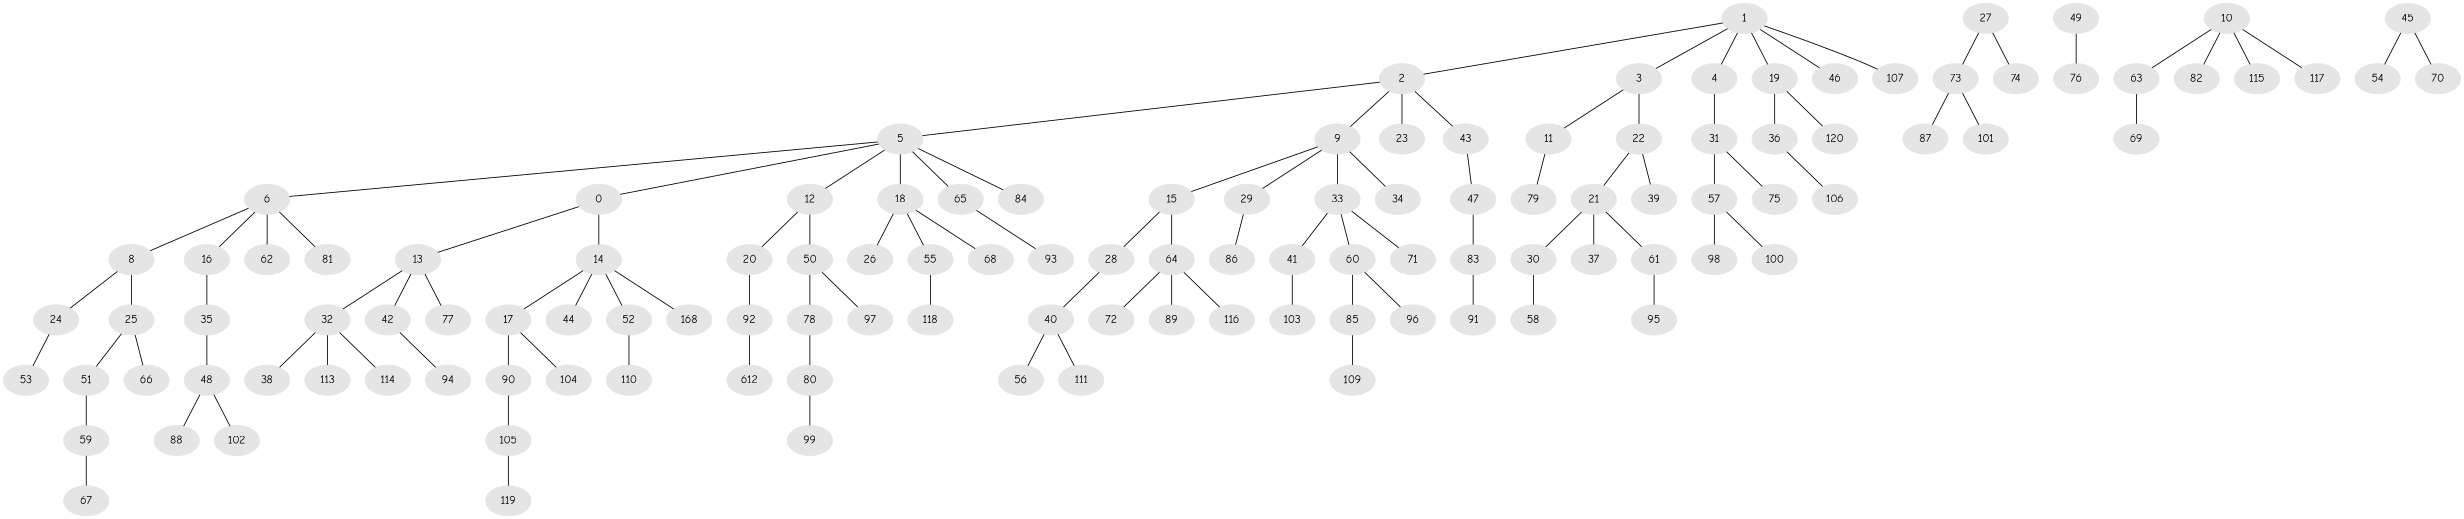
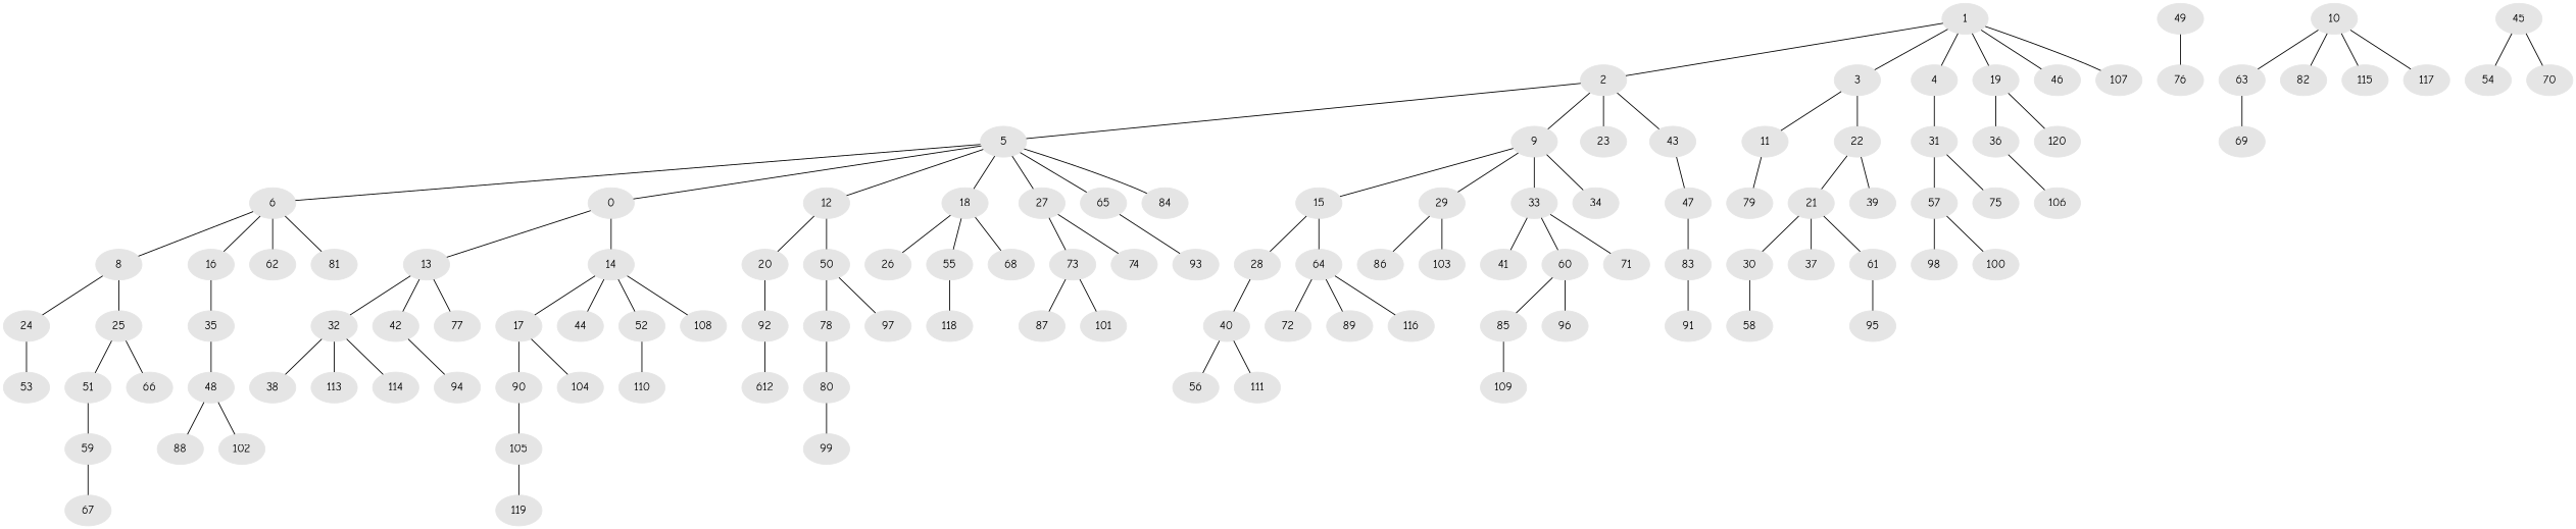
  graph {
    fontname="Comic Neue"
    node [color=gray90 fontname="Comic Neue" style=filled]
    edge [fontname="Comic Neue"]
    1
    2
    3
    4
    19
    46
    107
    5
    9
    23
    43
    11
    22
    31
    36
    120
    6
    n18 [label=0]
    12
    18
    27
    65
    84
    15
    29
    33
    34
    47
    49
    76
    10
    63
    82
    115
    117
    79
    21
    39
    57
    75
    8
    16
    62
    81
    13
    14
    20
    50
    26
    55
    68
    73
    74
    93
    24
    25
    35
    32
    42
    77
    17
    44
    52
-   108 [label=168]
+   108
    53
    51
    66
    28
    64
    86
    41
    60
    71
    69
    30
    37
    61
    92
    78
    97
    38
    113
    114
    94
    90
    104
    110
    40
    72
    89
    116
    48
    105
    118
    106
    n96 [label=612]
    58
    95
    59
    87
    101
    56
    111
    98
    100
    103
    85
    96
    88
    102
    45
    54
    70
    83
    91
    80
    67
    109
    99
    119
    1 -- 2
    1 -- 3
    1 -- 4
    1 -- 19
    1 -- 46
    1 -- 107
    2 -- 5
    2 -- 9
    2 -- 23
    2 -- 43
    3 -- 11
    3 -- 22
    4 -- 31
    19 -- 36
    19 -- 120
    5 -- 6
    5 -- n18
    5 -- 12
    5 -- 18
+   5 -- 27
    5 -- 65
    5 -- 84
    9 -- 15
    9 -- 29
    9 -- 33
    9 -- 34
    43 -- 47
    11 -- 79
    22 -- 21
    22 -- 39
    31 -- 57
    31 -- 75
    36 -- 106
    6 -- 8
    6 -- 16
    6 -- 62
    6 -- 81
    n18 -- 13
    n18 -- 14
    12 -- 20
    12 -- 50
    18 -- 26
    18 -- 55
    18 -- 68
    27 -- 73
    27 -- 74
    65 -- 93
    15 -- 28
    15 -- 64
    29 -- 86
    33 -- 41
    33 -- 60
    33 -- 71
    47 -- 83
    49 -- 76
    10 -- 63
    10 -- 82
    10 -- 115
    10 -- 117
    63 -- 69
    21 -- 30
    21 -- 37
    21 -- 61
    57 -- 98
    57 -- 100
    8 -- 24
    8 -- 25
    16 -- 35
    13 -- 32
    13 -- 42
    13 -- 77
    14 -- 17
    14 -- 44
    14 -- 52
    14 -- 108
    20 -- 92
    50 -- 78
    50 -- 97
    55 -- 118
    73 -- 87
    73 -- 101
    24 -- 53
    25 -- 51
    25 -- 66
    35 -- 48
    32 -- 38
    32 -- 113
    32 -- 114
    42 -- 94
    17 -- 90
    17 -- 104
    52 -- 110
    51 -- 59
    28 -- 40
    64 -- 72
    64 -- 89
    64 -- 116
-   41 -- 103
+   29 -- 103
    60 -- 85
    60 -- 96
    30 -- 58
    61 -- 95
    92 -- n96
    78 -- 80
    90 -- 105
    40 -- 56
    40 -- 111
    48 -- 88
    48 -- 102
    105 -- 119
    59 -- 67
    85 -- 109
    45 -- 54
    45 -- 70
    83 -- 91
    80 -- 99
  }
